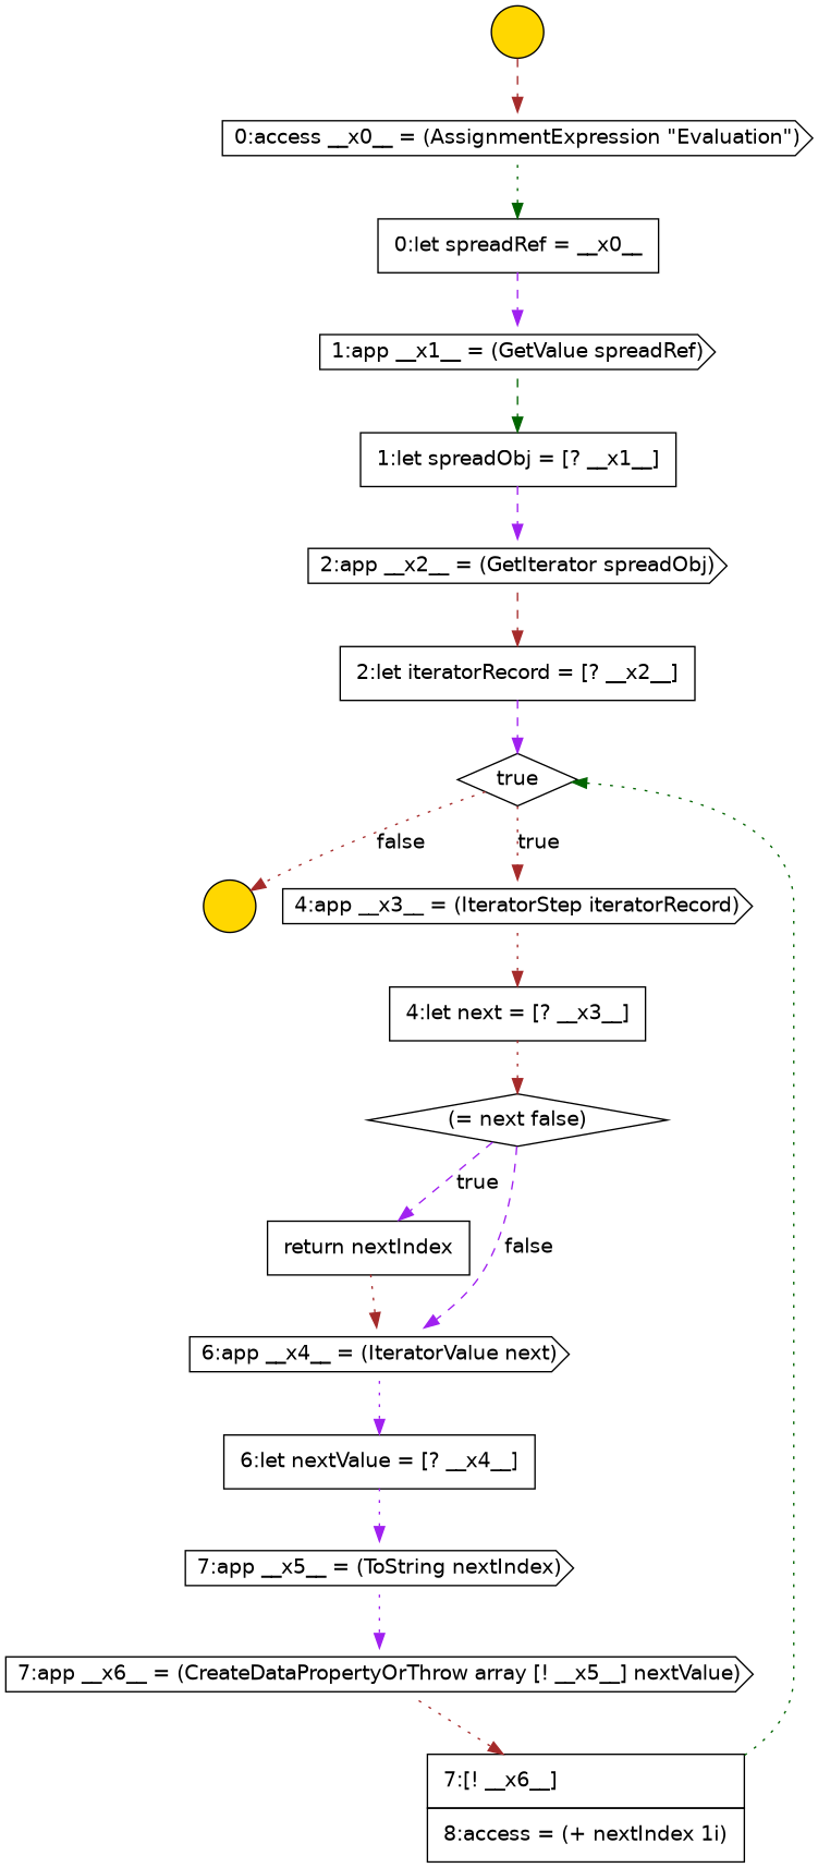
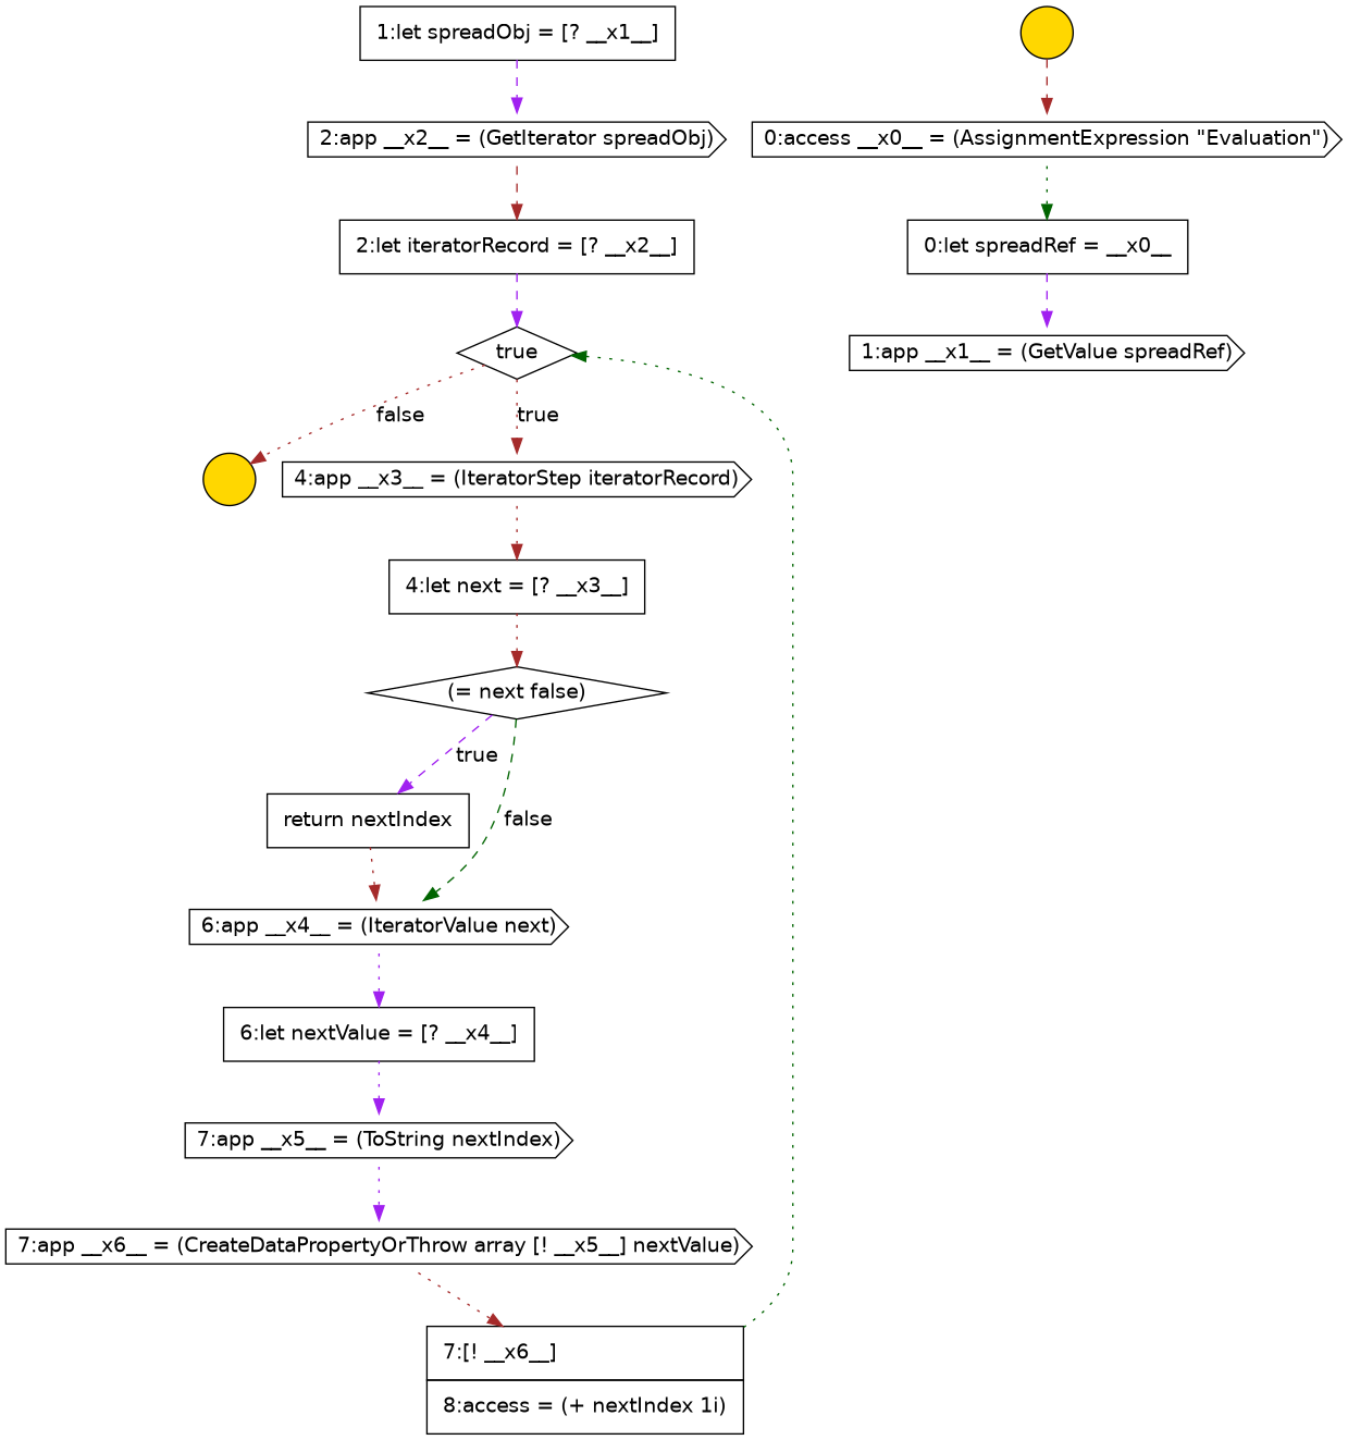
  digraph {
    fontname="DejaVu Sans"
    node [color=black fillcolor=white fontname="DejaVu Sans" shape=none style=filled]
    edge [color=brown fontname="DejaVu Sans" style=dotted]
    n1 [label=<<font color="black">     <table border="0" cellborder="1" cellspacing="0" cellpadding="10">       <tr><td align="left">2:let iteratorRecord = [? __x2__]</td></tr>     </table>   </font>> margin=0]
    n2 [label=<<font color="black">true</font>> shape=diamond]
    n3 [fillcolor=gold label=" " shape=circle]
    n4 [label=<<font color="black">4:app __x3__ = (IteratorStep iteratorRecord)</font>> shape=cds]
    n5 [label=<<font color="black">(= next false)</font>> shape=diamond]
    n6 [label=<<font color="black">     <table border="0" cellborder="1" cellspacing="0" cellpadding="10">       <tr><td align="left">return nextIndex</td></tr>     </table>   </font>> margin=0]
    n7 [label=<<font color="black">6:app __x4__ = (IteratorValue next)</font>> shape=cds]
    n8 [label=<<font color="black">     <table border="0" cellborder="1" cellspacing="0" cellpadding="10">       <tr><td align="left">6:let nextValue = [? __x4__]</td></tr>     </table>   </font>> margin=0]
    n9 [label=<<font color="black">7:app __x5__ = (ToString nextIndex)</font>> shape=cds]
    n10 [label=<<font color="black">7:app __x6__ = (CreateDataPropertyOrThrow array [! __x5__] nextValue)</font>> shape=cds]
    n11 [label=<<font color="black">     <table border="0" cellborder="1" cellspacing="0" cellpadding="10">       <tr><td align="left">7:[! __x6__]</td></tr>       <tr><td align="left">8:access = (+ nextIndex 1i)</td></tr>     </table>   </font>> margin=0]
    n12 [label=<<font color="black">     <table border="0" cellborder="1" cellspacing="0" cellpadding="10">       <tr><td align="left">1:let spreadObj = [? __x1__]</td></tr>     </table>   </font>> margin=0]
    n13 [label=<<font color="black">2:app __x2__ = (GetIterator spreadObj)</font>> shape=cds]
    n14 [label=<<font color="black">     <table border="0" cellborder="1" cellspacing="0" cellpadding="10">       <tr><td align="left">0:let spreadRef = __x0__</td></tr>     </table>   </font>> margin=0]
    n15 [label=<<font color="black">1:app __x1__ = (GetValue spreadRef)</font>> shape=cds]
    n16 [label=<<font color="black">     <table border="0" cellborder="1" cellspacing="0" cellpadding="10">       <tr><td align="left">4:let next = [? __x3__]</td></tr>     </table>   </font>> margin=0]
    n17 [label=<<font color="black">0:access __x0__ = (AssignmentExpression &quot;Evaluation&quot;)</font>> shape=cds]
    n18 [fillcolor=gold label=" " shape=circle]
    n1 -> n2 [color=purple style=dashed]
    n2 -> n3 [label=<<font color="black">false</font>>]
    n2 -> n4 [label=<<font color="black">true</font>>]
    n4 -> n16
    n5 -> n6 [color=purple label=<<font color="black">true</font>> style=dashed]
-   n5 -> n7 [color=purple label=<<font color="black">false</font>> style=dashed]
+   n5 -> n7 [color=darkgreen label=<<font color="black">false</font>> style=dashed]
    n6 -> n7
    n7 -> n8 [color=purple]
    n8 -> n9 [color=purple]
    n9 -> n10 [color=purple]
    n10 -> n11
    n11 -> n2 [color=darkgreen]
    n12 -> n13 [color=purple style=dashed]
    n13 -> n1 [style=dashed]
    n14 -> n15 [color=purple style=dashed]
-   n15 -> n12 [color=darkgreen style=dashed]
    n16 -> n5
    n17 -> n14 [color=darkgreen]
    n18 -> n17 [style=dashed]
  }
